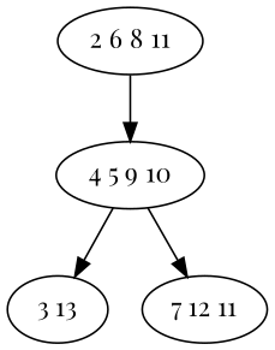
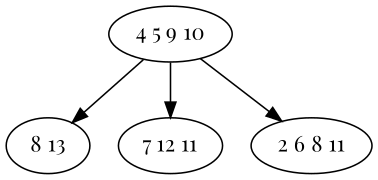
  digraph {
    fontname="Playfair Display"
    node [fontname="Playfair Display"]
    edge [fontname="Playfair Display"]
    n1 [label="4 5 9 10"]
-   n2 [label="3 13"]
+   n2 [label="8 13"]
    n3 [label="7 12 11"]
    n4 [label="2 6 8 11"]
    n1 -> n2
    n1 -> n3
-   n4 -> n1
+   n1 -> n4
  }
